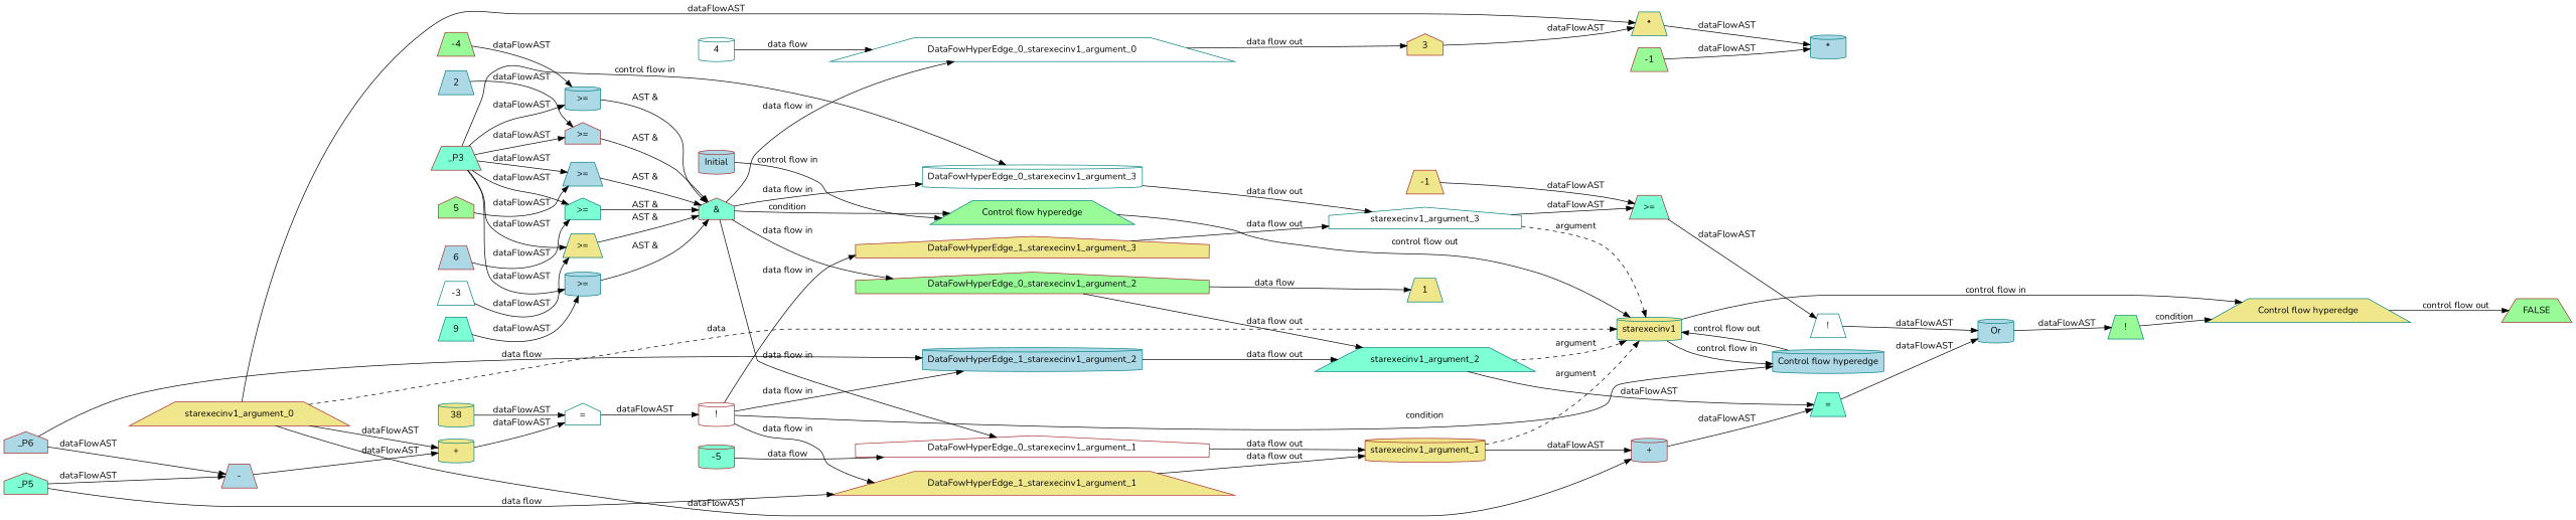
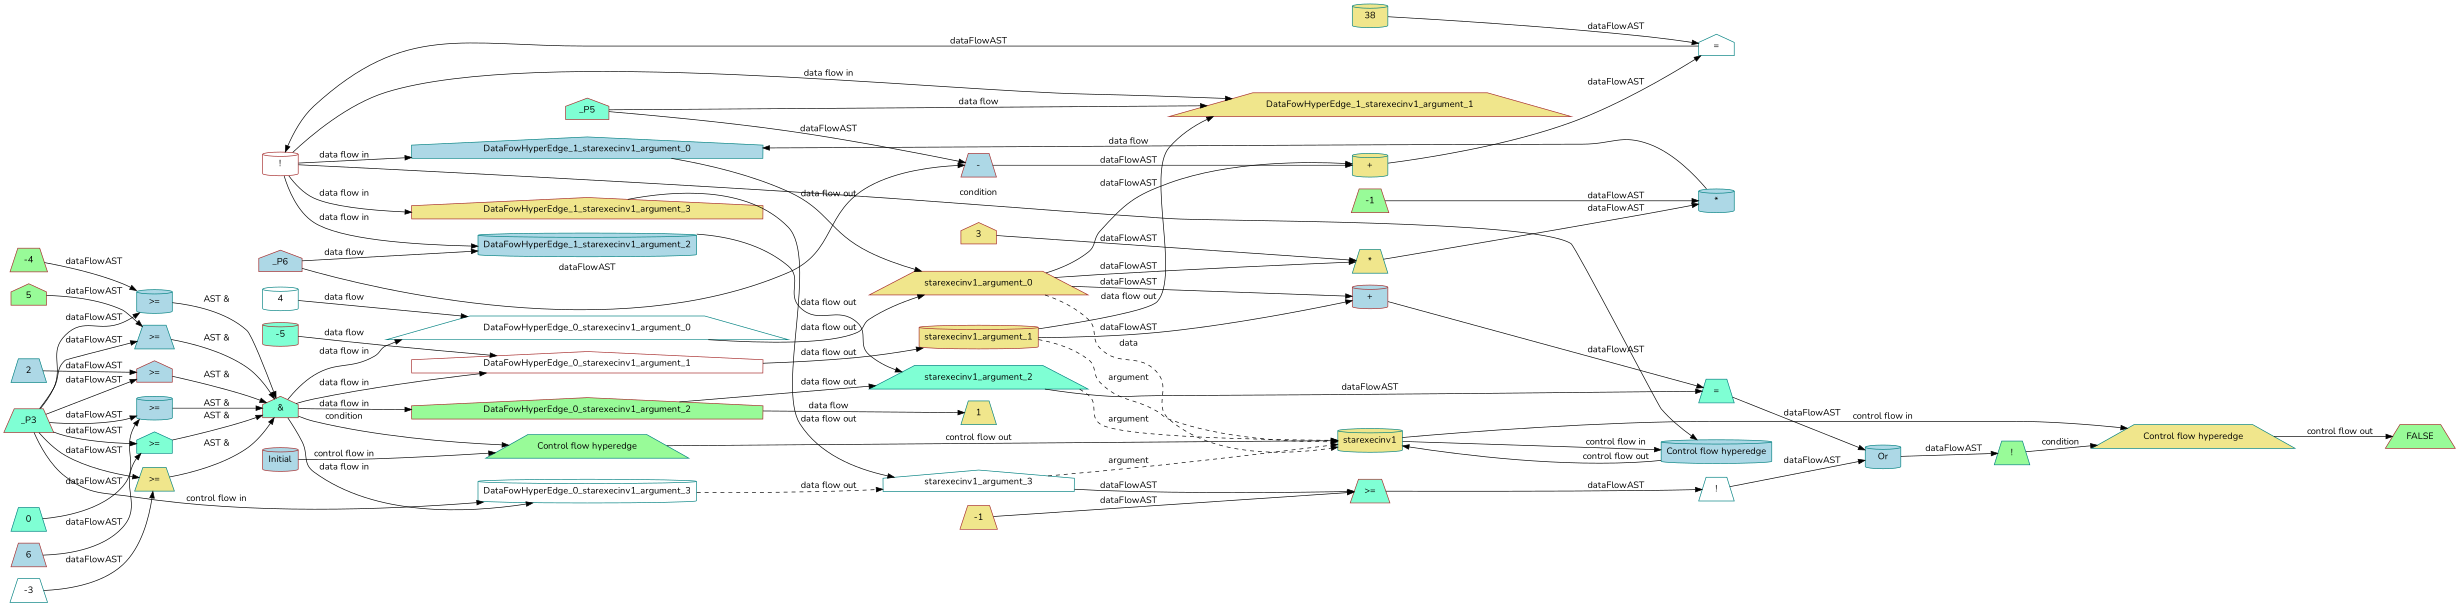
  digraph {
    fontname=Nunito
    rankdir=LR
    node [color=teal fillcolor=lightblue fontname=Nunito shape=trapezium style=filled]
    edge [fontname=Nunito]
    n1 [fillcolor=khaki label=starexecinv1 nodeName=starexecinv1 shape=cylinder]
    n2 [label="Control flow hyperedge" nodeName=ControlFowHyperEdge_1 shape=cylinder]
    n3 [fillcolor=khaki label="Control flow hyperedge" nodeName=ControlFowHyperEdge_2]
    n4 [color=brown fillcolor=palegreen label=FALSE nodeName=FALSE]
    n5 [color=brown label=Initial nodeName=Initial shape=cylinder]
    n6 [fillcolor=palegreen label="Control flow hyperedge" nodeName=ControlFowHyperEdge_0]
    n7 [color=brown fillcolor=khaki label=starexecinv1_argument_0 nodeName=argument0]
    n8 [fillcolor=khaki label="+" nodeName=xxxstarexecinv1___starexecinv1_1xxxguard_0_node_2 shape=cylinder]
    n9 [fillcolor=khaki label="*" nodeName=xxxstarexecinv1___starexecinv1_1xxxdataFlow_0_node_2]
    n10 [color=brown label="+" nodeName=xxxFALSE___starexecinv1_2xxxguard_0_node_3 shape=cylinder]
    n11 [fillcolor=white label="=" nodeName=xxxstarexecinv1___starexecinv1_1xxxguard_0_node_1 shape=house]
    n12 [label="*" nodeName=xxxstarexecinv1___starexecinv1_1xxxdataFlow_0_node_0 shape=cylinder]
    n13 [fillcolor=aquamarine label="=" nodeName=xxxFALSE___starexecinv1_2xxxguard_0_node_2]
    n14 [color=brown fillcolor=khaki label=starexecinv1_argument_1 nodeName=argument1 shape=cylinder]
    n15 [fillcolor=aquamarine label=starexecinv1_argument_2 nodeName=argument2]
    n16 [label=Or nodeName=xxxFALSE___starexecinv1_2xxxguard_0_node_1 shape=cylinder]
    n17 [fillcolor=white label=starexecinv1_argument_3 nodeName=argument3 shape=house]
    n18 [color=brown fillcolor=aquamarine label=">=" nodeName=xxxFALSE___starexecinv1_2xxxguard_0_node_8]
    n19 [fillcolor=white label="!" nodeName=xxxFALSE___starexecinv1_2xxxguard_0_node_7]
    n20 [color=brown fillcolor=aquamarine label="&" nodeName=xxxstarexecinv1___Initial_0xxx_and shape=house]
    n21 [fillcolor=white label=DataFowHyperEdge_0_starexecinv1_argument_0 nodeName=DataFowHyperEdge_0_starexecinv1_argument_0]
    n22 [color=brown fillcolor=white label=DataFowHyperEdge_0_starexecinv1_argument_1 nodeName=DataFowHyperEdge_0_starexecinv1_argument_1 shape=house]
    n23 [color=brown fillcolor=palegreen label=DataFowHyperEdge_0_starexecinv1_argument_2 nodeName=DataFowHyperEdge_0_starexecinv1_argument_2 shape=house]
    n24 [fillcolor=white label=DataFowHyperEdge_0_starexecinv1_argument_3 nodeName=DataFowHyperEdge_0_starexecinv1_argument_3 shape=cylinder]
    n25 [fillcolor=khaki label=1 nodeName=xxxstarexecinv1___Initial_0xxxdataFlow2_node_0]
    n26 [label=">=" nodeName=xxxstarexecinv1___Initial_0xxxguard3_node_0]
    n27 [color=brown fillcolor=palegreen label=5 nodeName=xxxstarexecinv1___Initial_0xxxguard3_node_2 shape=house]
    n28 [color=brown fillcolor=aquamarine label=_P3 nodeName=xxxstarexecinv1___Initial_0xxxdataFlow3_node_0]
    n29 [color=brown label=">=" nodeName=xxxstarexecinv1___Initial_0xxxguard5_node_0 shape=house]
    n30 [label=">=" nodeName=xxxstarexecinv1___Initial_0xxxguard4_node_0 shape=cylinder]
    n31 [label=">=" nodeName=xxxstarexecinv1___Initial_0xxxguard1_node_0 shape=cylinder]
    n32 [fillcolor=aquamarine label=">=" nodeName=xxxstarexecinv1___Initial_0xxxguard_0_node_0 shape=house]
    n33 [fillcolor=khaki label=">=" nodeName=xxxstarexecinv1___Initial_0xxxguard2_node_0]
    n34 [label=2 nodeName=xxxstarexecinv1___Initial_0xxxguard5_node_2]
    n35 [color=brown fillcolor=palegreen label=-4 nodeName=xxxstarexecinv1___Initial_0xxxguard4_node_2]
-   n36 [fillcolor=aquamarine label=9 nodeName=xxxstarexecinv1___Initial_0xxxguard1_node_2]
+   n36 [fillcolor=aquamarine label=0 nodeName=xxxstarexecinv1___Initial_0xxxguard1_node_2]
    n37 [color=brown label=6 nodeName=xxxstarexecinv1___Initial_0xxxguard_0_node_2]
    n38 [fillcolor=white label=-3 nodeName=xxxstarexecinv1___Initial_0xxxguard2_node_2]
    n39 [fillcolor=white label=4 nodeName=xxxstarexecinv1___Initial_0xxxdataFlow_0_node_0 shape=cylinder]
    n40 [color=brown fillcolor=aquamarine label=-5 nodeName=xxxstarexecinv1___Initial_0xxxdataFlow1_node_0 shape=cylinder]
    n41 [color=brown fillcolor=white label="!" nodeName=xxxstarexecinv1___starexecinv1_1xxxguard_0_node_0 shape=cylinder]
+   n42 [label=DataFowHyperEdge_1_starexecinv1_argument_0 nodeName=DataFowHyperEdge_1_starexecinv1_argument_0 shape=house]
    n43 [color=brown fillcolor=khaki label=DataFowHyperEdge_1_starexecinv1_argument_1 nodeName=DataFowHyperEdge_1_starexecinv1_argument_1]
    n44 [label=DataFowHyperEdge_1_starexecinv1_argument_2 nodeName=DataFowHyperEdge_1_starexecinv1_argument_2 shape=cylinder]
    n45 [color=brown fillcolor=khaki label=DataFowHyperEdge_1_starexecinv1_argument_3 nodeName=DataFowHyperEdge_1_starexecinv1_argument_3 shape=house]
    n46 [color=brown label="-" nodeName=xxxstarexecinv1___starexecinv1_1xxxguard_0_node_4]
    n47 [fillcolor=khaki label=38 nodeName=xxxstarexecinv1___starexecinv1_1xxxguard_0_node_7 shape=cylinder]
    n48 [color=brown fillcolor=aquamarine label=_P5 nodeName=xxxstarexecinv1___starexecinv1_1xxxdataFlow1_node_0 shape=house]
    n49 [color=brown label=_P6 nodeName=xxxstarexecinv1___starexecinv1_1xxxdataFlow2_node_0 shape=house]
    n50 [color=brown fillcolor=palegreen label=-1 nodeName=xxxstarexecinv1___starexecinv1_1xxxdataFlow_0_node_1]
    n51 [color=brown fillcolor=khaki label=3 nodeName=xxxstarexecinv1___starexecinv1_1xxxdataFlow_0_node_3 shape=house]
    n52 [fillcolor=palegreen label="!" nodeName=xxxFALSE___starexecinv1_2xxxguard_0_node_0]
    n53 [color=brown fillcolor=khaki label=-1 nodeName=xxxFALSE___starexecinv1_2xxxguard_0_node_9]
    n1 -> n2 [label="control flow in"]
    n1 -> n3 [label="control flow in"]
    n2 -> n1 [label="control flow out"]
    n3 -> n4 [label="control flow out"]
    n5 -> n6 [label="control flow in"]
    n6 -> n1 [label="control flow out"]
    n7 -> n1 [label=data style=dashed]
    n7 -> n8 [label=dataFlowAST]
    n7 -> n9 [label=dataFlowAST]
    n7 -> n10 [label=dataFlowAST]
    n8 -> n11 [label=dataFlowAST]
    n9 -> n12 [label=dataFlowAST]
    n10 -> n13 [label=dataFlowAST]
    n11 -> n41 [label=dataFlowAST]
+   n12 -> n42 [label="data flow"]
    n13 -> n16 [label=dataFlowAST]
    n14 -> n1 [label=argument style=dashed]
    n14 -> n10 [label=dataFlowAST]
    n15 -> n1 [label=argument style=dashed]
    n15 -> n13 [label=dataFlowAST]
    n16 -> n52 [label=dataFlowAST]
    n17 -> n1 [label=argument style=dashed]
    n17 -> n18 [label=dataFlowAST]
    n18 -> n19 [label=dataFlowAST]
    n19 -> n16 [label=dataFlowAST]
    n20 -> n6 [label=condition]
    n20 -> n21 [label="data flow in"]
    n20 -> n22 [label="data flow in"]
    n20 -> n23 [label="data flow in"]
    n20 -> n24 [label="data flow in"]
-   n21 -> n51 [label="data flow out"]
+   n21 -> n7 [label="data flow out"]
    n22 -> n14 [label="data flow out"]
    n23 -> n15 [label="data flow out"]
    n23 -> n25 [label="data flow"]
-   n24 -> n17 [label="data flow out"]
+   n24 -> n17 [label="data flow out" style=dashed]
    n26 -> n20 [label="AST &"]
    n27 -> n26 [label=dataFlowAST]
    n28 -> n24 [label="control flow in"]
    n28 -> n26 [label=dataFlowAST]
    n28 -> n29 [label=dataFlowAST]
    n28 -> n30 [label=dataFlowAST]
    n28 -> n31 [label=dataFlowAST]
    n28 -> n32 [label=dataFlowAST]
    n28 -> n33 [label=dataFlowAST]
    n29 -> n20 [label="AST &"]
    n30 -> n20 [label="AST &"]
    n31 -> n20 [label="AST &"]
    n32 -> n20 [label="AST &"]
    n33 -> n20 [label="AST &"]
    n34 -> n29 [label=dataFlowAST]
    n35 -> n30 [label=dataFlowAST]
    n36 -> n31 [label=dataFlowAST]
    n37 -> n32 [label=dataFlowAST]
    n38 -> n33 [label=dataFlowAST]
    n39 -> n21 [label="data flow"]
    n40 -> n22 [label="data flow"]
    n41 -> n2 [label=condition]
+   n41 -> n42 [label="data flow in"]
    n41 -> n43 [label="data flow in"]
    n41 -> n44 [label="data flow in"]
    n41 -> n45 [label="data flow in"]
-   n43 -> n14 [label="data flow out"]
+   n42 -> n7 [label="data flow out"]
+   n14 -> n43 [label="data flow out"]
    n44 -> n15 [label="data flow out"]
    n45 -> n17 [label="data flow out"]
    n46 -> n8 [label=dataFlowAST]
    n47 -> n11 [label=dataFlowAST]
    n48 -> n43 [label="data flow"]
    n48 -> n46 [label=dataFlowAST]
    n49 -> n44 [label="data flow"]
    n49 -> n46 [label=dataFlowAST]
    n50 -> n12 [label=dataFlowAST]
    n51 -> n9 [label=dataFlowAST]
    n52 -> n3 [label=condition]
    n53 -> n18 [label=dataFlowAST]
  }
